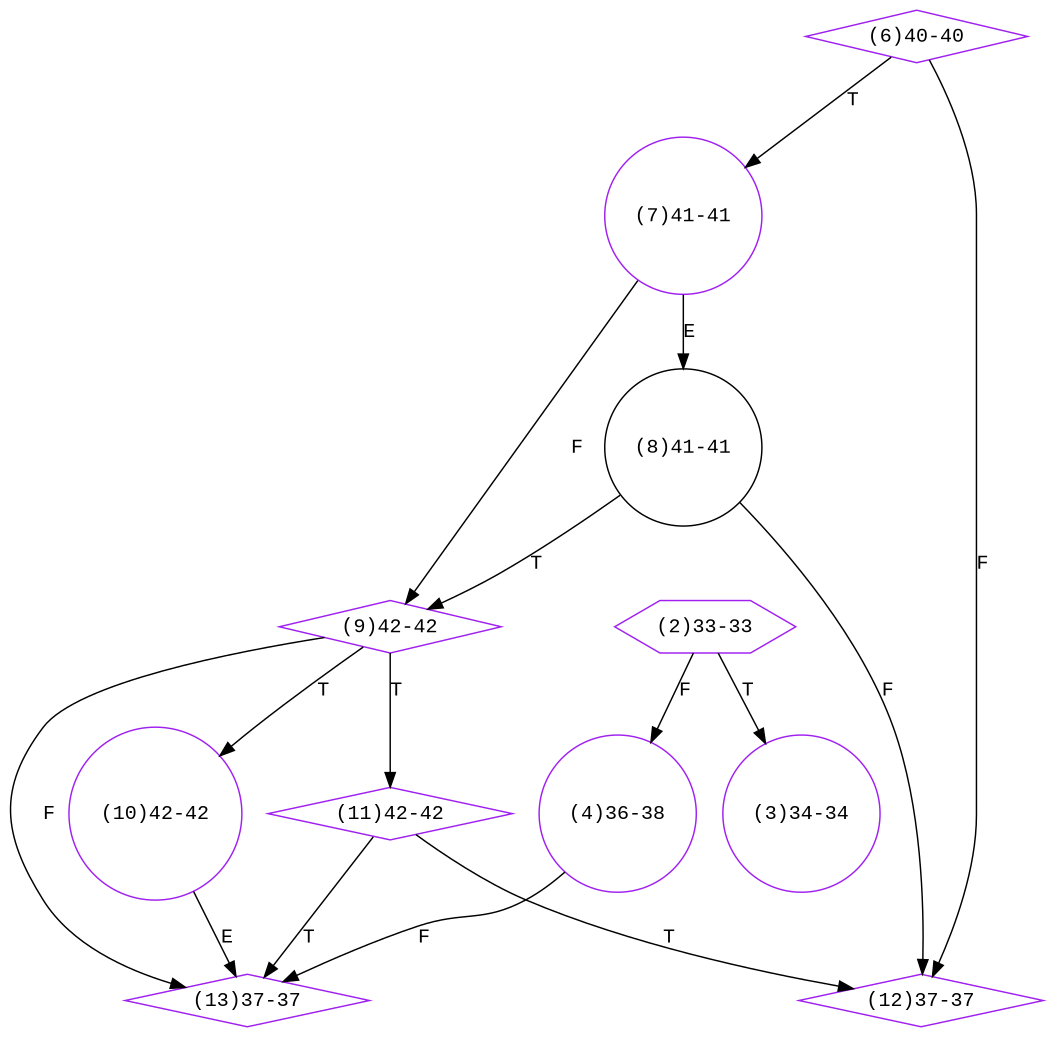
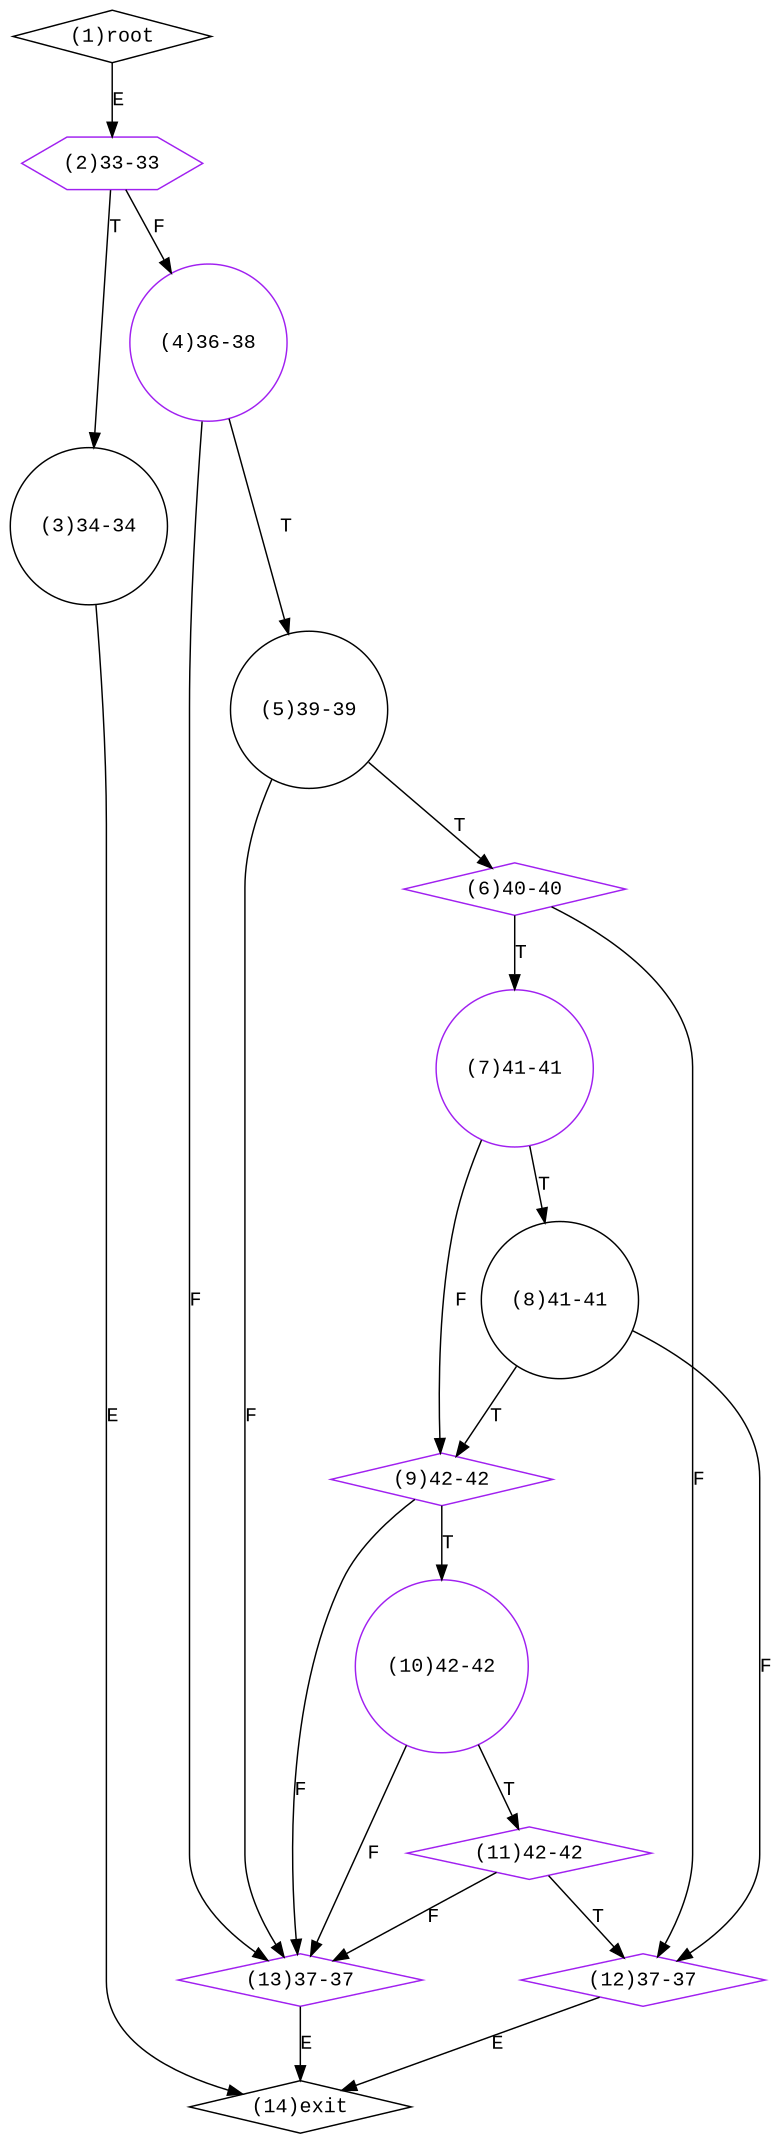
  digraph {
    fontname="Liberation Mono"
    node [color=purple fontname="Liberation Mono" shape=diamond]
    edge [fontname="Liberation Mono"]
+   n1 [color=black label="(1)root"]
    n2 [label="(2)33-33" shape=hexagon]
-   n3 [label="(3)34-34" shape=circle]
+   n3 [color=black label="(3)34-34" shape=circle]
    n4 [label="(4)36-38" shape=circle]
+   n5 [color=black label="(14)exit"]
+   n6 [color=black label="(5)39-39" shape=circle]
    n7 [label="(13)37-37"]
    n8 [label="(6)40-40"]
    n9 [label="(7)41-41" shape=circle]
    n10 [label="(12)37-37"]
    n11 [color=black label="(8)41-41" shape=circle]
    n12 [label="(9)42-42"]
    n13 [label="(10)42-42" shape=circle]
    n14 [label="(11)42-42"]
+   n1 -> n2 [label=E]
    n2 -> n3 [label=T]
    n2 -> n4 [label=F]
+   n3 -> n5 [label=E]
+   n4 -> n6 [label=T]
    n4 -> n7 [label=F]
+   n6 -> n7 [label=F]
+   n6 -> n8 [label=T]
+   n7 -> n5 [label=E]
    n8 -> n9 [label=T]
    n8 -> n10 [label=F]
-   n9 -> n11 [label=E]
+   n9 -> n11 [label=T]
    n9 -> n12 [label=F]
+   n10 -> n5 [label=E]
    n11 -> n10 [label=F]
    n11 -> n12 [label=T]
    n12 -> n7 [label=F]
    n12 -> n13 [label=T]
-   n13 -> n7 [label=E]
-   n12 -> n14 [label=T]
-   n14 -> n7 [label=T]
+   n13 -> n7 [label=F]
+   n13 -> n14 [label=T]
+   n14 -> n7 [label=F]
    n14 -> n10 [label=T]
  }
